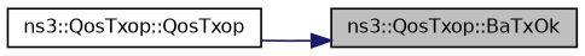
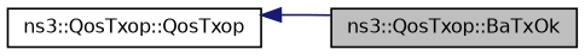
  digraph {
    rankdir=RL
    node [color=black fontname=Helvetica fontsize=10 shape=record style=filled]
    n1 [fillcolor=grey75 fontcolor=black height=0.2 label="ns3::QosTxop::BaTxOk" width=0.4]
    n2 [fillcolor=white height=0.2 label="ns3::QosTxop::QosTxop" width=0.4]
-   n1 -> n2 [color=midnightblue dir=back fontname=Helvetica fontsize=10 labelfontname=Helvetica labelfontsize=10 style=solid]
+   n2 -> n1 [color=midnightblue dir=back fontname=Helvetica fontsize=10 labelfontname=Helvetica labelfontsize=10 style=solid]
  }
